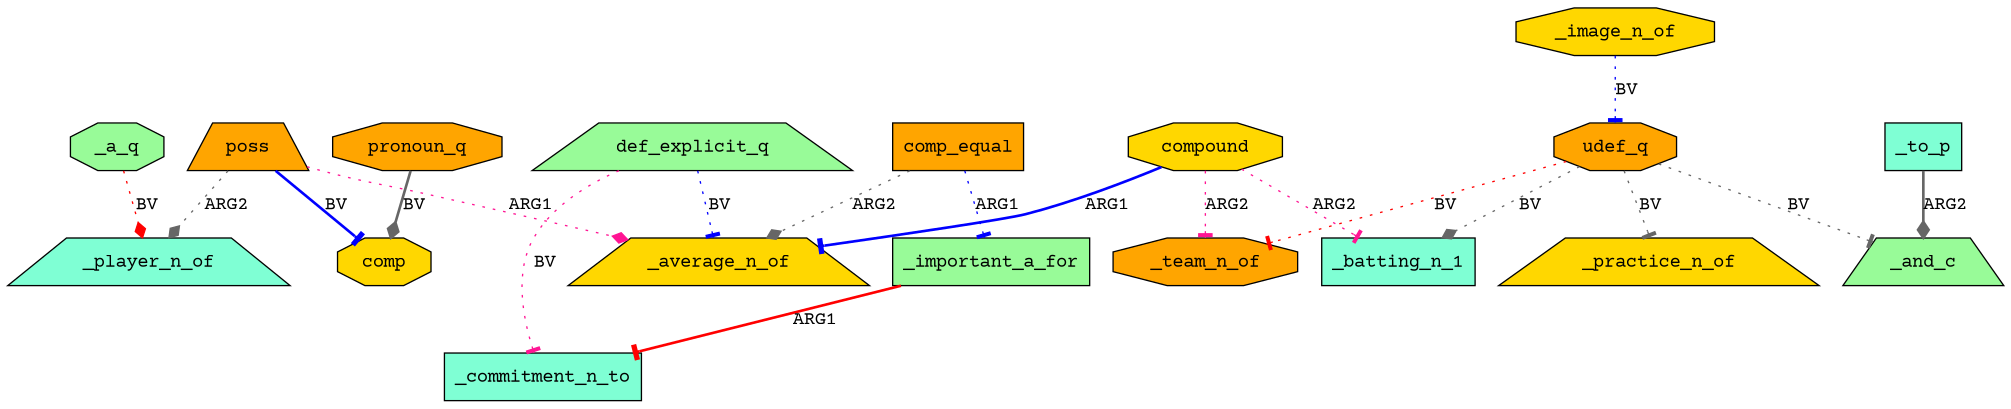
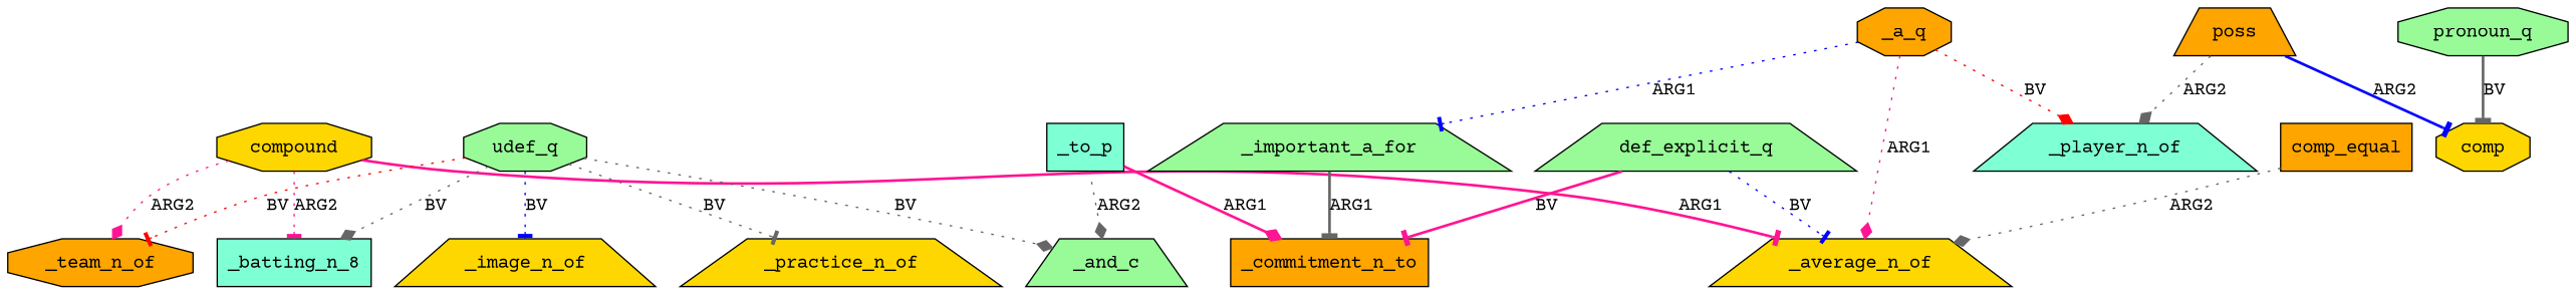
  digraph {
    fontname="Courier Prime"
    node [fillcolor=orange fontname="Courier Prime" shape=trapezium style=filled]
    edge [arrowhead=tee color=gray40 fontname="Courier Prime" style=dotted]
    _average_n_of [fillcolor=gold]
    poss
    n3 [fillcolor=gold label=comp shape=octagon]
    _player_n_of [fillcolor=aquamarine]
-   _commitment_n_to [fillcolor=aquamarine shape=box]
+   _commitment_n_to [shape=box]
    compound [fillcolor=gold shape=octagon]
-   _batting_n_1 [fillcolor=aquamarine shape=box]
+   _batting_n_1 [fillcolor=aquamarine shape=box label=_batting_n_8]
    _team_n_of [shape=octagon]
-   _image_n_of [fillcolor=gold shape=octagon]
+   _image_n_of [fillcolor=gold]
    def_explicit_q [fillcolor=palegreen]
-   _important_a_for [fillcolor=palegreen shape=box]
-   udef_q [shape=octagon]
+   _important_a_for [fillcolor=palegreen]
+   udef_q [fillcolor=palegreen shape=octagon]
    _and_c [fillcolor=palegreen]
    _practice_n_of [fillcolor=gold]
    _to_p [fillcolor=aquamarine shape=box]
    comp_equal [shape=box]
-   pronoun_q [shape=octagon]
-   _a_q [fillcolor=palegreen shape=octagon]
-   poss -> _average_n_of [arrowhead=diamond color=deeppink label=ARG1]
-   poss -> n3 [color=blue label=BV style=bold]
+   pronoun_q [fillcolor=palegreen shape=octagon]
+   _a_q [shape=octagon]
+   _a_q -> _average_n_of [arrowhead=diamond color=deeppink label=ARG1]
+   poss -> n3 [color=blue label=ARG2 style=bold]
    poss -> _player_n_of [arrowhead=diamond label=ARG2]
-   compound -> _average_n_of [color=blue label=ARG1 style=bold]
+   compound -> _average_n_of [color=deeppink label=ARG1 style=bold]
    compound -> _batting_n_1 [color=deeppink label=ARG2]
-   compound -> _team_n_of [color=deeppink label=ARG2]
+   compound -> _team_n_of [arrowhead=diamond color=deeppink label=ARG2]
    def_explicit_q -> _average_n_of [color=blue label=BV]
-   def_explicit_q -> _commitment_n_to [color=deeppink label=BV]
-   _important_a_for -> _commitment_n_to [color=red label=ARG1 style=bold]
+   def_explicit_q -> _commitment_n_to [color=deeppink label=BV style=bold]
+   _important_a_for -> _commitment_n_to [label=ARG1 style=bold]
    udef_q -> _batting_n_1 [arrowhead=diamond label=BV]
    udef_q -> _team_n_of [color=red label=BV]
-   _image_n_of -> udef_q [color=blue label=BV]
-   udef_q -> _and_c [label=BV]
+   udef_q -> _image_n_of [color=blue label=BV]
+   udef_q -> _and_c [arrowhead=diamond label=BV]
    udef_q -> _practice_n_of [label=BV]
-   _to_p -> _and_c [arrowhead=diamond label=ARG2 style=bold]
+   _to_p -> _commitment_n_to [arrowhead=diamond color=deeppink label=ARG1 style=bold]
+   _to_p -> _and_c [arrowhead=diamond label=ARG2]
    comp_equal -> _average_n_of [arrowhead=diamond label=ARG2]
-   comp_equal -> _important_a_for [color=blue label=ARG1]
-   pronoun_q -> n3 [arrowhead=diamond label=BV style=bold]
+   _a_q -> _important_a_for [color=blue label=ARG1]
+   pronoun_q -> n3 [label=BV style=bold]
    _a_q -> _player_n_of [arrowhead=diamond color=red label=BV]
  }
